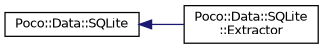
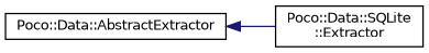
  digraph {
    rankdir=LR
    node [color=black fillcolor=white fontname=Helvetica fontsize=10 shape=record style=filled]
-   n1 [height=0.2 label="Poco::Data::SQLite" width=0.4]
+   n1 [height=0.2 label="Poco::Data::AbstractExtractor" width=0.4]
    n2 [height=0.2 label="Poco::Data::SQLite\l::Extractor" width=0.4]
    n1 -> n2 [color=midnightblue dir=back fontname=Helvetica fontsize=10 labelfontname=Helvetica labelfontsize=10 style=solid]
  }
